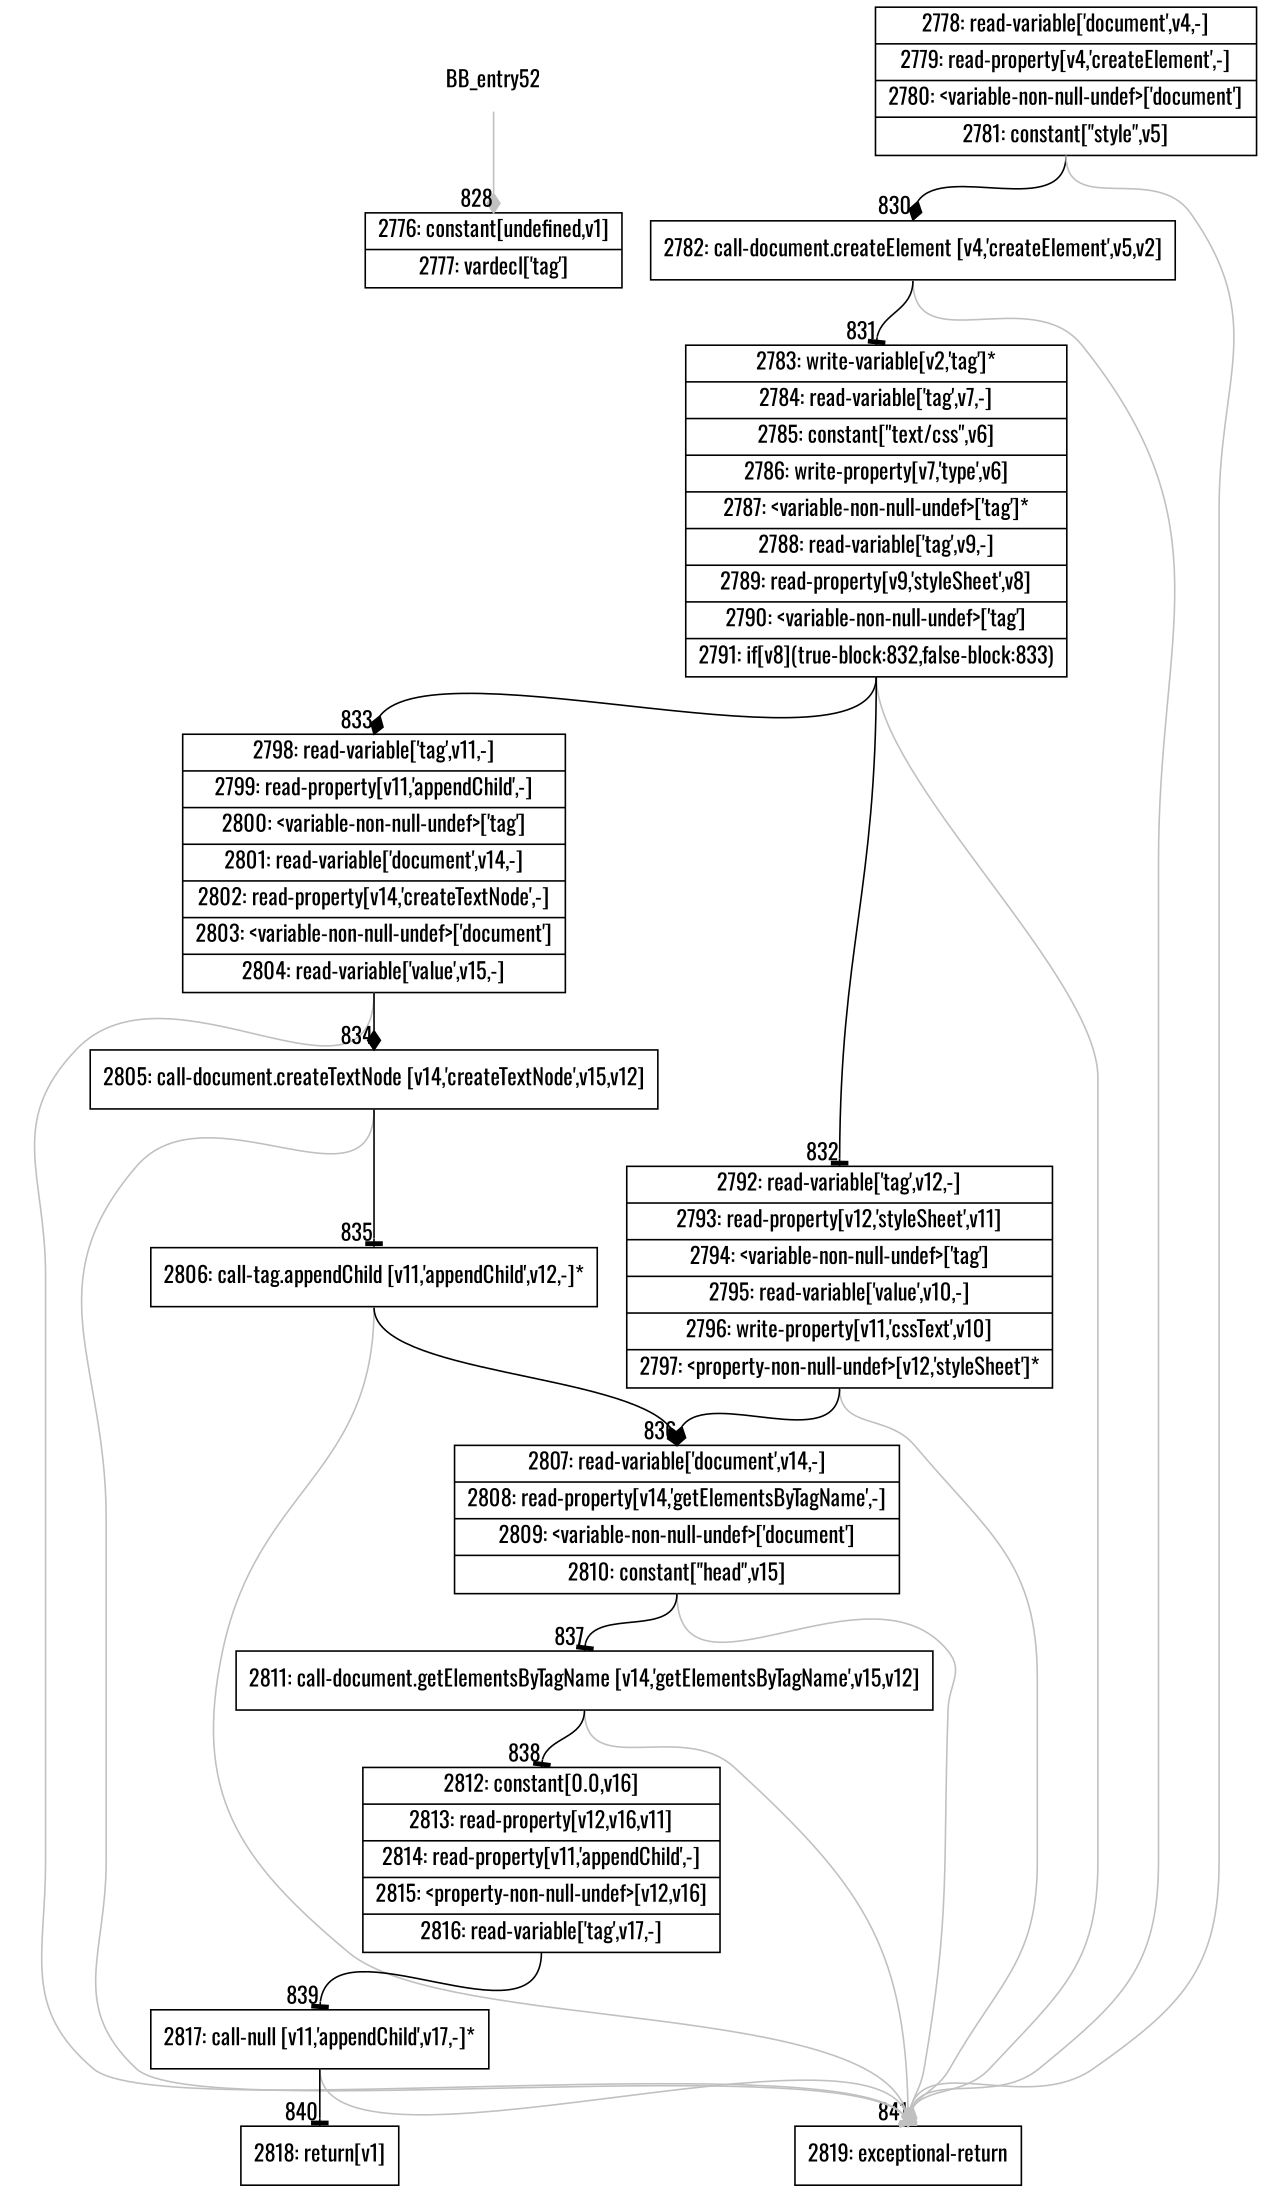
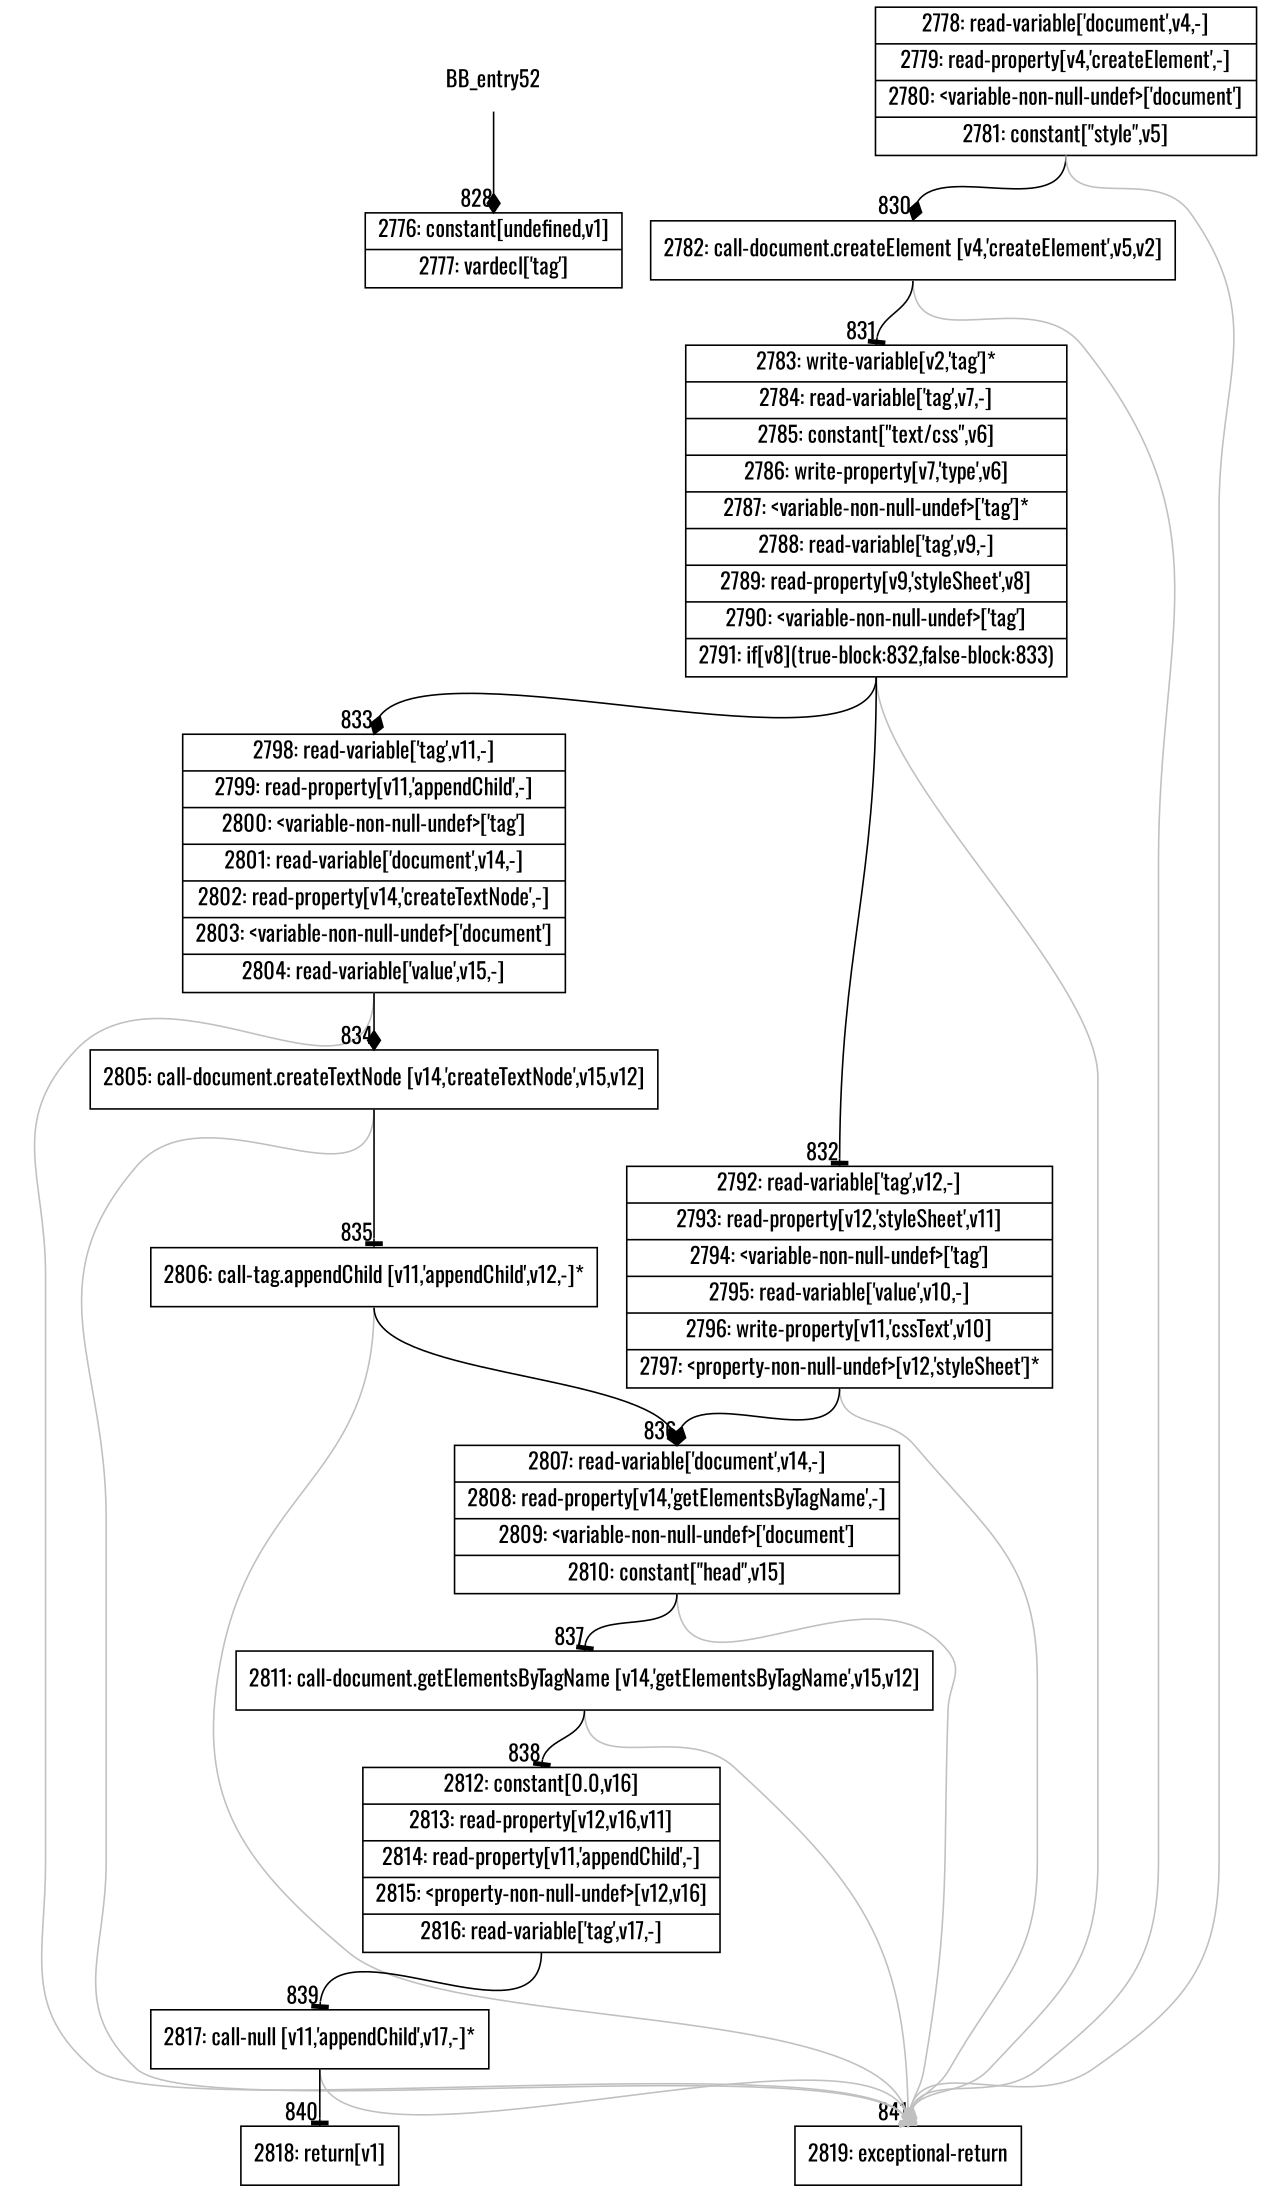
  digraph {
    fontname=Oswald
    rankdir=TD
    node [fontname=Oswald shape=record]
    edge [arrowhead=tee fontname=Oswald headport=n tailport=s]
    BB_entry52 [shape=none]
    n2 [label="{2776: constant[undefined,v1]|2777: vardecl['tag']}"]
    n3 [label="{2778: read-variable['document',v4,-]|2779: read-property[v4,'createElement',-]|2780: \<variable-non-null-undef\>['document']|2781: constant[\"style\",v5]}"]
    n4 [label="{2782: call-document.createElement [v4,'createElement',v5,v2]}"]
    n5 [label="{2819: exceptional-return}"]
    n6 [label="{2783: write-variable[v2,'tag']*|2784: read-variable['tag',v7,-]|2785: constant[\"text/css\",v6]|2786: write-property[v7,'type',v6]|2787: \<variable-non-null-undef\>['tag']*|2788: read-variable['tag',v9,-]|2789: read-property[v9,'styleSheet',v8]|2790: \<variable-non-null-undef\>['tag']|2791: if[v8](true-block:832,false-block:833)}"]
    n7 [label="{2792: read-variable['tag',v12,-]|2793: read-property[v12,'styleSheet',v11]|2794: \<variable-non-null-undef\>['tag']|2795: read-variable['value',v10,-]|2796: write-property[v11,'cssText',v10]|2797: \<property-non-null-undef\>[v12,'styleSheet']*}"]
    n8 [label="{2798: read-variable['tag',v11,-]|2799: read-property[v11,'appendChild',-]|2800: \<variable-non-null-undef\>['tag']|2801: read-variable['document',v14,-]|2802: read-property[v14,'createTextNode',-]|2803: \<variable-non-null-undef\>['document']|2804: read-variable['value',v15,-]}"]
    n9 [label="{2807: read-variable['document',v14,-]|2808: read-property[v14,'getElementsByTagName',-]|2809: \<variable-non-null-undef\>['document']|2810: constant[\"head\",v15]}"]
    n10 [label="{2805: call-document.createTextNode [v14,'createTextNode',v15,v12]}"]
    n11 [label="{2811: call-document.getElementsByTagName [v14,'getElementsByTagName',v15,v12]}"]
    n12 [label="{2806: call-tag.appendChild [v11,'appendChild',v12,-]*}"]
    n13 [label="{2812: constant[0.0,v16]|2813: read-property[v12,v16,v11]|2814: read-property[v11,'appendChild',-]|2815: \<property-non-null-undef\>[v12,v16]|2816: read-variable['tag',v17,-]}"]
    n14 [label="{2817: call-null [v11,'appendChild',v17,-]*}"]
    n15 [label="{2818: return[v1]}"]
-   BB_entry52 -> n2 [arrowhead=diamond headlabel="    828" color=gray]
+   BB_entry52 -> n2 [arrowhead=diamond headlabel="    828"]
    n3 -> n4 [arrowhead=diamond headlabel="      830"]
    n3 -> n5 [arrowhead=diamond color=gray headlabel="      841"]
    n4 -> n5 [arrowhead=diamond color=gray]
    n4 -> n6 [headlabel="      831"]
    n6 -> n5 [arrowhead=diamond color=gray]
    n6 -> n7 [headlabel="      832"]
    n6 -> n8 [arrowhead=diamond headlabel="      833"]
    n7 -> n5 [color=gray]
    n7 -> n9 [arrowhead=diamond headlabel="      836"]
    n8 -> n5 [color=gray]
    n8 -> n10 [arrowhead=diamond headlabel="      834"]
    n9 -> n5 [color=gray]
    n9 -> n11 [headlabel="      837"]
    n10 -> n5 [color=gray]
    n10 -> n12 [headlabel="      835"]
    n11 -> n5 [arrowhead=diamond color=gray]
    n11 -> n13 [headlabel="      838"]
    n12 -> n5 [color=gray]
    n12 -> n9 [arrowhead=diamond]
    n13 -> n14 [headlabel="      839"]
    n14 -> n5 [color=gray]
    n14 -> n15 [headlabel="      840"]
  }
